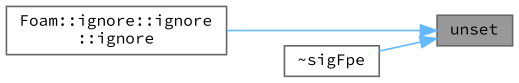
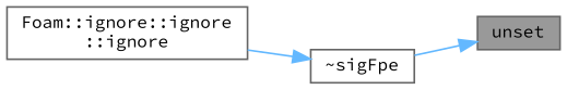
  digraph {
    fontname="Source Code Pro"
    rankdir=RL
    node [color=grey40 fillcolor=white fontname="Source Code Pro" fontsize=10 shape=box style=filled]
    edge [color=steelblue1 dir=back fontname="Source Code Pro" fontsize=10 labelfontname=Helvetica labelfontsize=10 style=solid]
    n1 [color=gray40 fillcolor=grey60 fontcolor=black height=0.2 label=unset width=0.4]
    n2 [height=0.2 label="Foam::ignore::ignore\l::ignore" width=0.4]
    n3 [height=0.2 label="~sigFpe" width=0.4]
-   n1 -> n2
+   n3 -> n2
    n1 -> n3
  }
